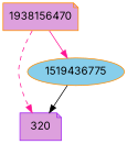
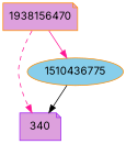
  strict digraph {
    fontname=Inter
    node [color=darkorange fillcolor=plum fontname=Inter shape=note style=filled]
    edge [color=deeppink fontname=Inter style=solid]
-   320 [color=purple]
+   320 [color=purple label=340]
    1938156470
-   1519436775 [fillcolor=skyblue shape=ellipse]
+   1519436775 [fillcolor=skyblue shape=ellipse label=1510436775]
    1938156470 -> 320 [style=dashed]
    1938156470 -> 1519436775
    1519436775 -> 320 [color=black]
  }
